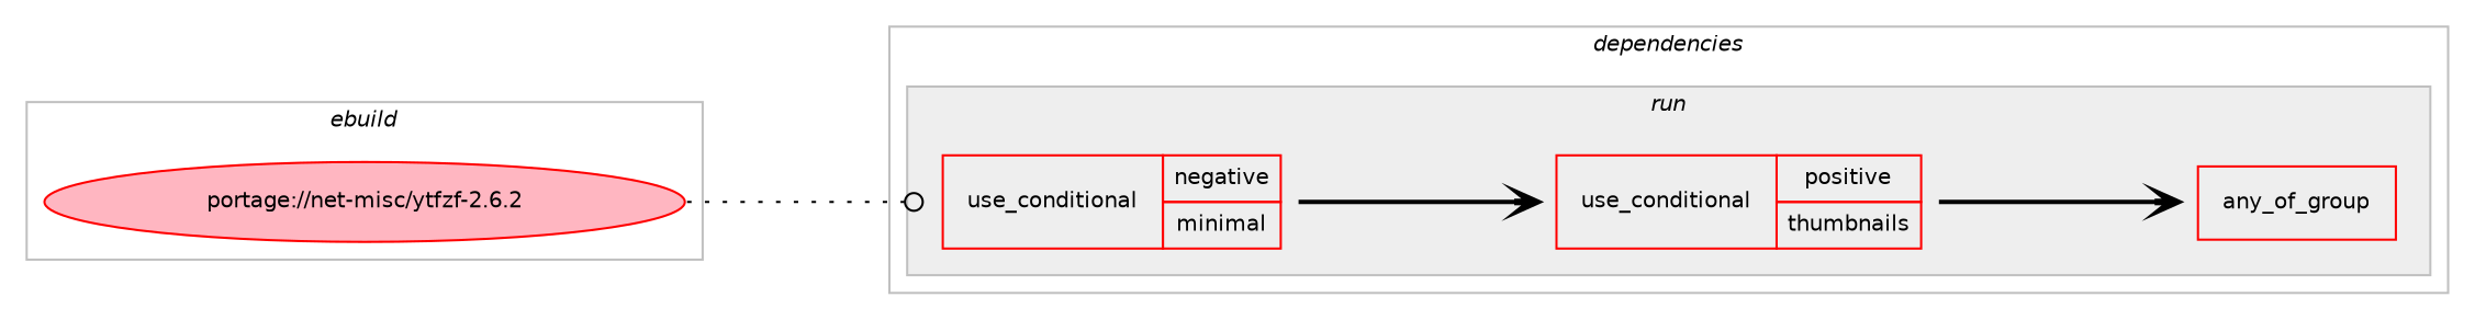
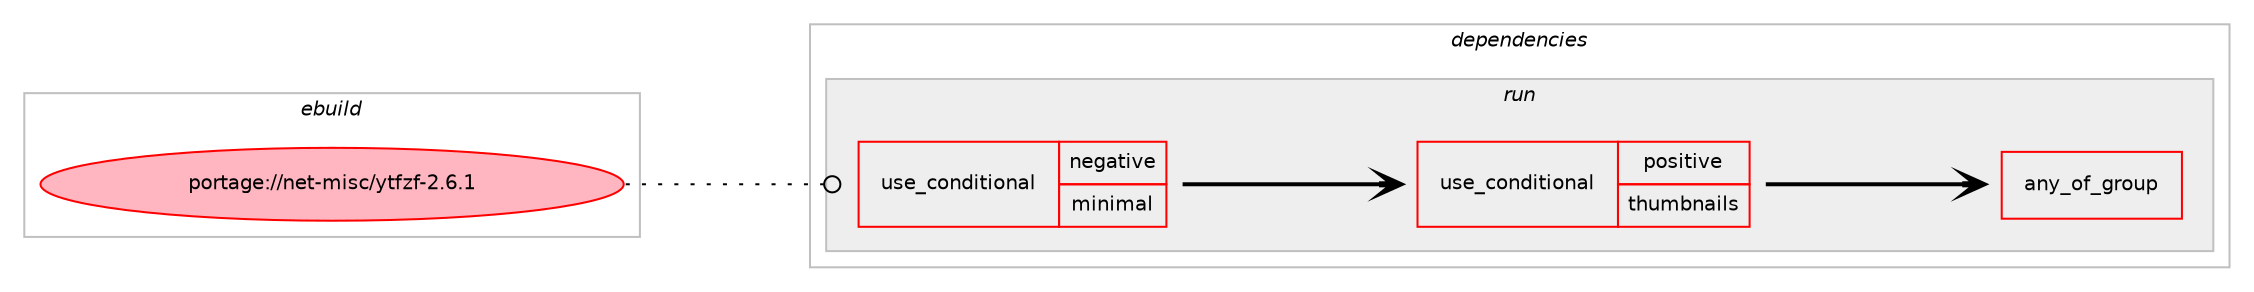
  digraph {
    compound=true
    concentrate=true
    fontname=Helvetica
    fontsize=10
    newrank=true
    rankdir=LR
    ranksep=1.5
    node [color=red fontname=Helvetica fontsize=10 shape=none]
    edge [arrowhead=vee headport=w style=bold tailport=e weight=20]
-   n1 [label="portage://net-misc/ytfzf-2.6.2" width=4 style=filled fillcolor=lightpink shape=""]
+   n1 [label="portage://net-misc/ytfzf-2.6.1" width=4 style=filled fillcolor=lightpink shape=""]
    n2 [label=<<TABLE BORDER="0" CELLBORDER="1" CELLSPACING="0" CELLPADDING="4"><TR><TD CELLPADDING="10">any_of_group</TD></TR></TABLE>>]
    n3 [label=<<TABLE BORDER="0" CELLBORDER="1" CELLSPACING="0" CELLPADDING="4"><TR><TD ROWSPAN="3" CELLPADDING="10">use_conditional</TD></TR><TR><TD>positive</TD></TR><TR><TD>thumbnails</TD></TR></TABLE>>]
    n4 [label=<<TABLE BORDER="0" CELLBORDER="1" CELLSPACING="0" CELLPADDING="4"><TR><TD ROWSPAN="3" CELLPADDING="10">use_conditional</TD></TR><TR><TD>negative</TD></TR><TR><TD>minimal</TD></TR></TABLE>>]
    subgraph cluster_1 {
      color=gray
      label=<<i>ebuild</i>>
      rank=same
      n1
    }
    subgraph cluster_2 {
      color=gray
      label=<<i>dependencies</i>>
      subgraph cluster_3 {
        color=gray
        fillcolor="#eeeeee"
        label=<<i>compile</i>>
        style=filled
      }
      subgraph cluster_4 {
        color=gray
        fillcolor="#eeeeee"
        label=<<i>compile and run</i>>
        style=filled
      }
      subgraph cluster_5 {
        color=gray
        fillcolor="#eeeeee"
        label=<<i>run</i>>
        style=filled
        subgraph sub_6 {
          color=gray
          fillcolor="#eeeeee"
          label=<<i>run</i>>
          style=filled
          n4
          subgraph sub_7 {
            color=gray
            fillcolor="#eeeeee"
            label=<<i>run</i>>
            style=filled
            n3
            subgraph sub_8 {
              color=gray
              fillcolor="#eeeeee"
              label=<<i>run</i>>
              style=filled
              n2
            }
          }
        }
      }
    }
    subgraph cluster_9 {
      color=gray
      label=<<i>candidates</i>>
      rank=same
    }
    n1 -> n4 [arrowhead=odot style=dotted]
    n3 -> n2
    n4 -> n3
  }
